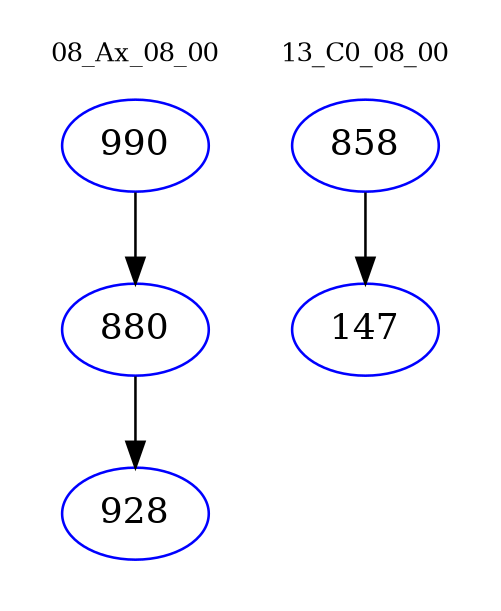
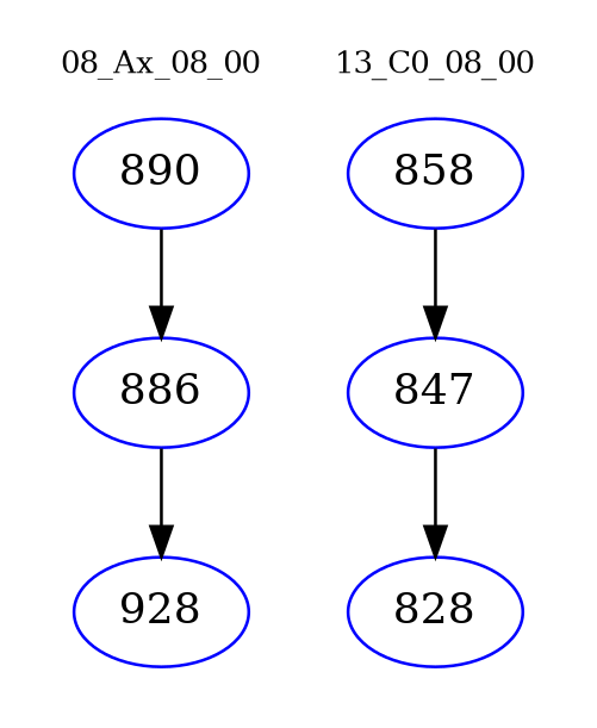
  digraph {
    node [color=blue]
    edge [color=black]
-   n1 [label=990]
-   n2 [label=880]
+   n1 [label=890]
+   n2 [label=886]
    n3 [label=928]
-   n4 [label=147]
+   n4 [label=847]
+   n5 [label=828]
    n6 [label=858]
    subgraph cluster_1 {
      color=white
      fontsize=10
      label="08_Ax_08_00"
      n1
      n2
      n3
    }
    subgraph cluster_2 {
      color=white
      fontsize=10
      label="13_C0_08_00"
      n4
+     n5
      n6
    }
    n1 -> n2
    n2 -> n3
+   n4 -> n5
    n6 -> n4
  }
